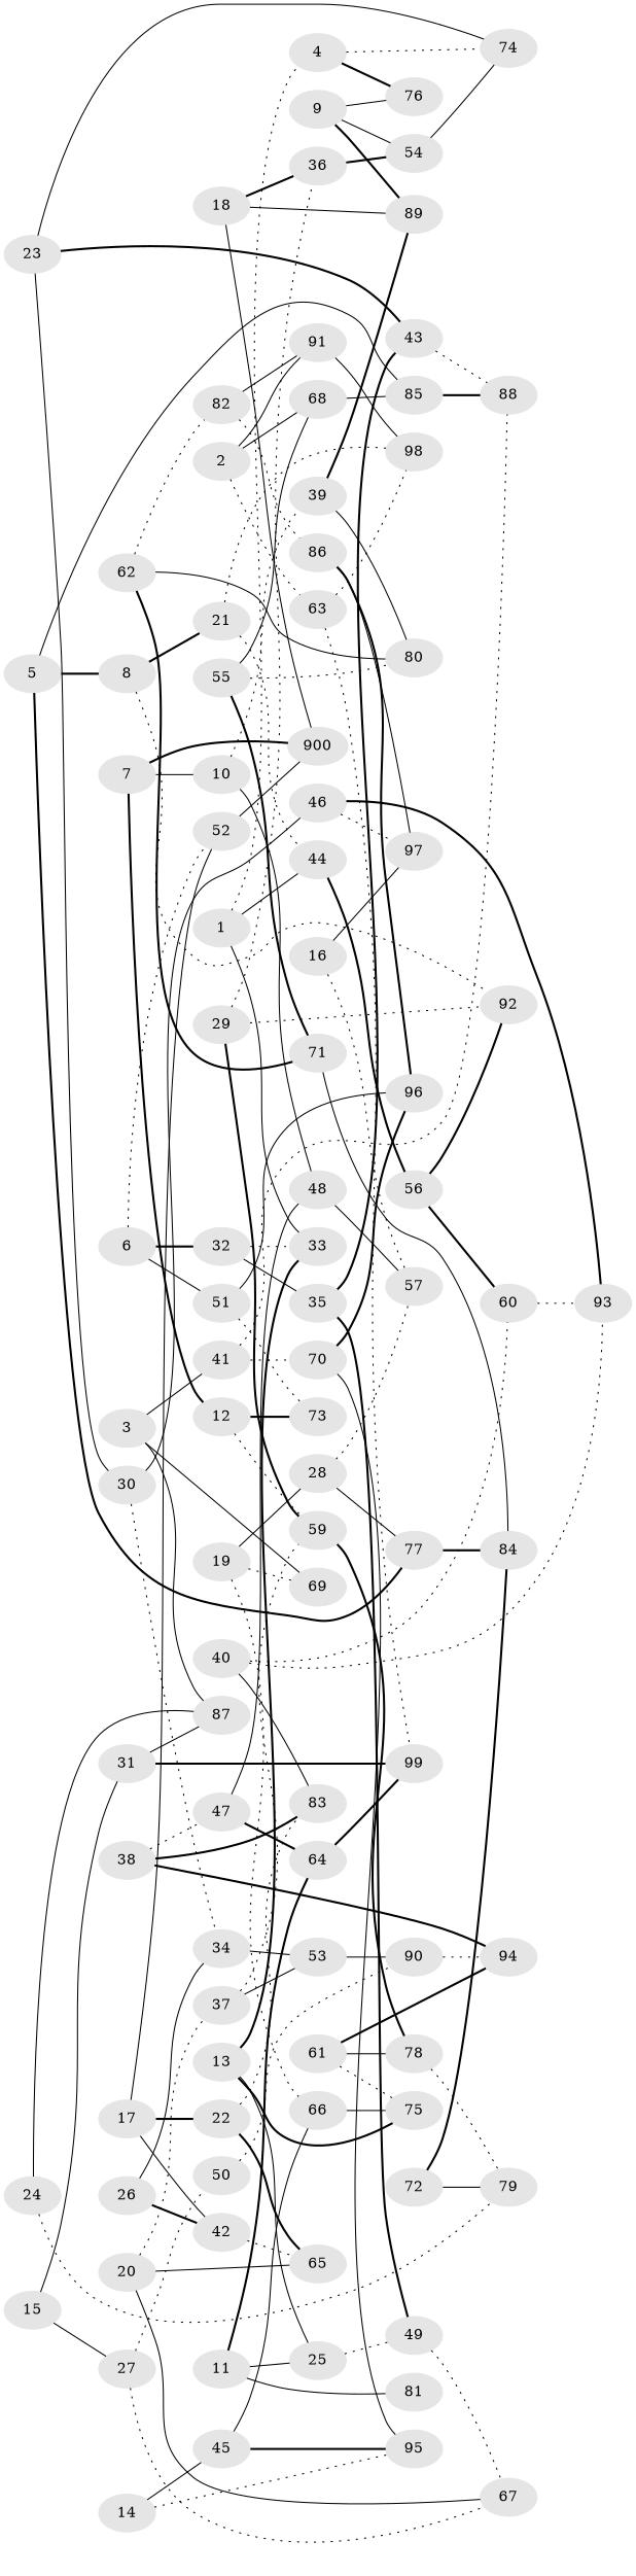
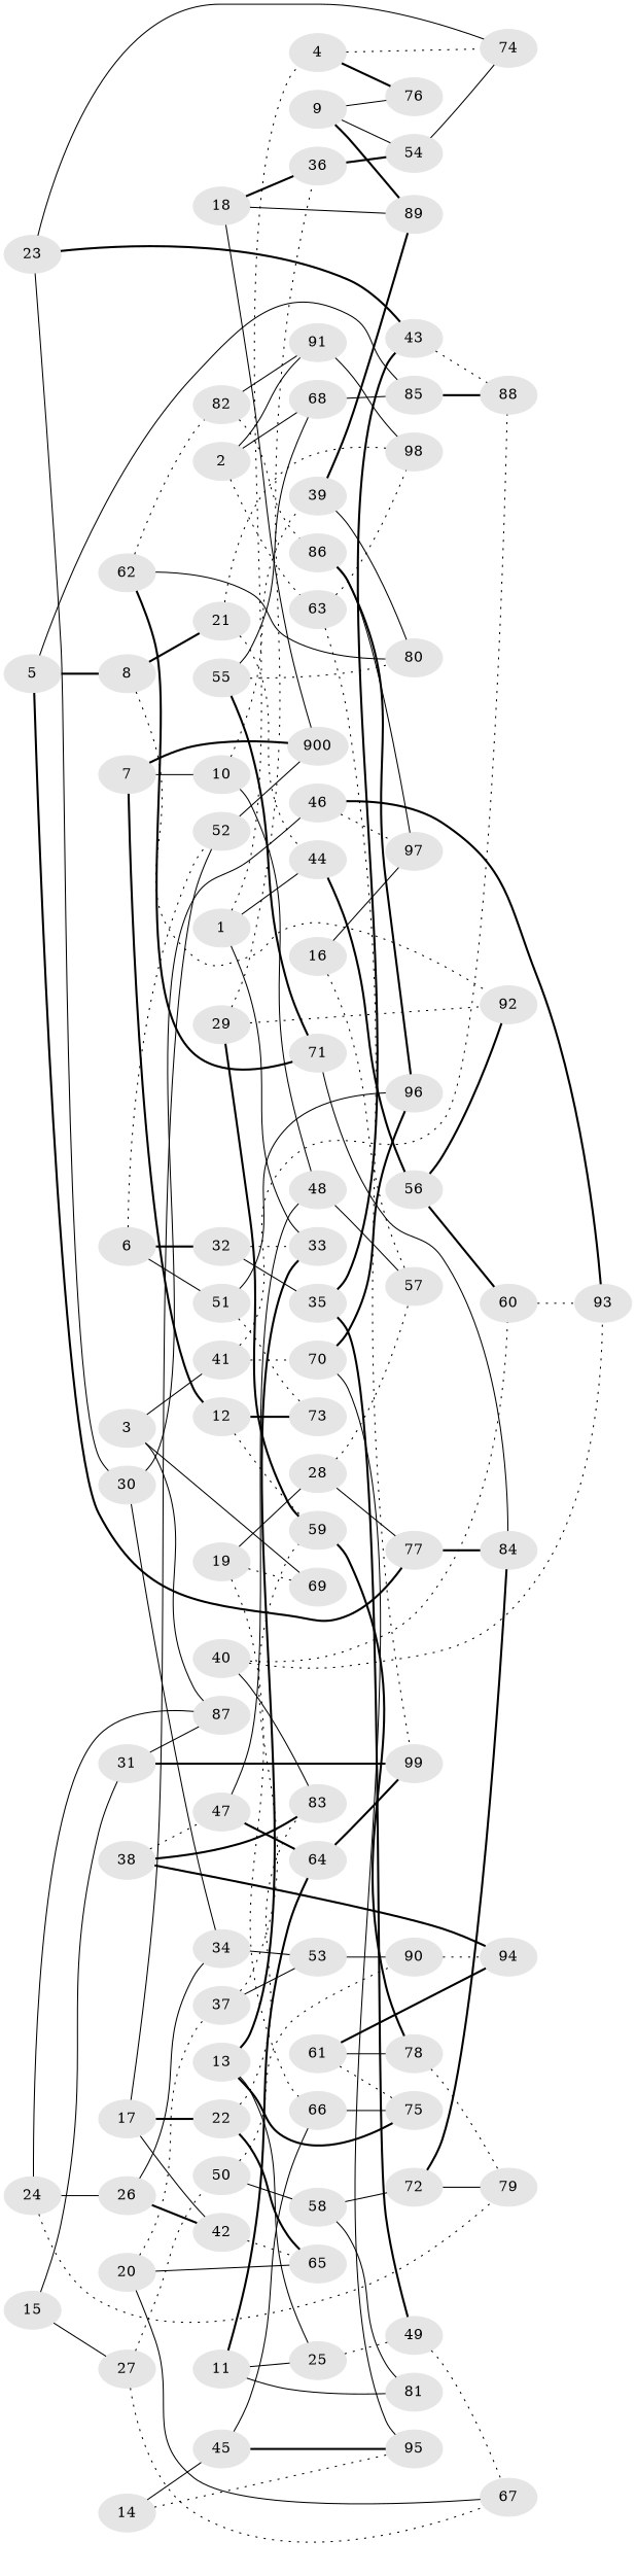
  graph {
    rankdir=LR
    node [color=gray90 style=filled]
    edge [style=solid]
    1
    4
    33
    44
    74
    76
    56
    2
    63
    68
    91
    98
    99
    85
    3
    41
    69
    87
    70
    88
    5
    8
    77
    21
    92
    84
    6
    32
    51
    52
    35
    73
    96
    n34 [label=900]
    7
    10
    12
    39
    48
    59
    9
    54
    89
    80
    57
    11
    25
    64
    81
    49
    78
    13
    75
    14
    45
    95
    16
    97
    66
    15
    27
    31
    67
    50
    17
    22
    42
    65
    83
    18
    36
    19
    28
    20
    37
    53
    23
    30
    43
    34
    46
    24
    26
    79
+   58
    90
    29
    93
    38
    47
    94
    40
    60
    72
    55
    71
    61
    62
    82
    86
    1 -- 4 [style=dotted]
    1 -- 33
    1 -- 44
    4 -- 74 [style=dotted]
    4 -- 76 [style=bold]
    44 -- 56 [style=bold]
    56 -- 92 [style=bold]
    56 -- 60 [style=bold]
    2 -- 63 [style=dotted]
    2 -- 68
    2 -- 91
    63 -- 98 [style=dotted]
    63 -- 99 [style=dotted]
    68 -- 85
    91 -- 98
    85 -- 88 [style=bold]
    3 -- 41
    3 -- 69
    3 -- 87
    41 -- 70 [style=dotted]
    41 -- 88 [style=dotted]
    70 -- 96 [style=bold]
    70 -- 95
    5 -- 85
    5 -- 8 [style=bold]
    5 -- 77 [style=bold]
    8 -- 21 [style=bold]
    8 -- 92 [style=dotted]
    77 -- 84 [style=bold]
    21 -- 44 [style=dotted]
    21 -- 98 [style=dotted]
    6 -- 32 [style=bold]
    6 -- 51
    6 -- 52 [style=dotted]
    32 -- 33 [style=dotted]
    32 -- 35
    51 -- 73 [style=dotted]
    51 -- 96
    52 -- n34
    35 -- 49 [style=bold]
    35 -- 43 [style=bold]
    7 -- n34 [style=bold]
    7 -- 10
    7 -- 12 [style=bold]
    10 -- 39 [style=dotted]
    10 -- 48
    12 -- 73 [style=bold]
    12 -- 59 [style=dotted]
    39 -- 89 [style=bold]
    39 -- 80
    48 -- 57
    59 -- 78 [style=bold]
    9 -- 76
    9 -- 54
    9 -- 89 [style=bold]
    54 -- 74
    11 -- 25
    11 -- 64 [style=bold]
    11 -- 81
    25 -- 49 [style=dotted]
    64 -- 99 [style=bold]
    49 -- 67 [style=dotted]
    78 -- 79 [style=dotted]
    13 -- 33 [style=bold]
    13 -- 25
    13 -- 75 [style=bold]
    14 -- 45
    14 -- 95 [style=dotted]
    45 -- 95 [style=bold]
    45 -- 66
    16 -- 57 [style=dotted]
    16 -- 97
    66 -- 75
    15 -- 27
    15 -- 31
    27 -- 67 [style=dotted]
    27 -- 50 [style=dotted]
    31 -- 99 [style=bold]
    31 -- 87
+   50 -- 58
    50 -- 90 [style=dotted]
    17 -- 52
    17 -- 22 [style=bold]
    17 -- 42
    22 -- 65 [style=bold]
    22 -- 83 [style=dotted]
    42 -- 65 [style=dotted]
    18 -- n34
    18 -- 89
    18 -- 36 [style=bold]
    36 -- 54 [style=bold]
    19 -- 69 [style=dotted]
    19 -- 66 [style=dotted]
    19 -- 28
    28 -- 77
    28 -- 57 [style=dotted]
    20 -- 67
    20 -- 65
    20 -- 37 [style=dotted]
    37 -- 59 [style=dotted]
    37 -- 53
    53 -- 90
    23 -- 74
    23 -- 30
    23 -- 43 [style=bold]
-   30 -- 34 [style=dotted]
+   30 -- 34
    30 -- 46
    43 -- 88 [style=dotted]
    34 -- 53
    46 -- 97 [style=dotted]
    46 -- 93 [style=bold]
    24 -- 87
+   24 -- 26
    24 -- 79 [style=dotted]
    26 -- 42 [style=bold]
    26 -- 34
+   58 -- 81
+   58 -- 72
    90 -- 94 [style=dotted]
    29 -- 92 [style=dotted]
    29 -- 59 [style=bold]
    29 -- 36 [style=dotted]
    38 -- 83 [style=bold]
    38 -- 47 [style=dotted]
    38 -- 94 [style=bold]
    47 -- 48
    47 -- 64 [style=bold]
    40 -- 83
    40 -- 93 [style=dotted]
    40 -- 60 [style=dotted]
    60 -- 93 [style=dotted]
    72 -- 84 [style=bold]
    72 -- 79
    55 -- 68
    55 -- 80 [style=dotted]
    55 -- 71 [style=bold]
    71 -- 84
    61 -- 78
    61 -- 75 [style=dotted]
    61 -- 94 [style=bold]
    62 -- 80
    62 -- 71 [style=bold]
    62 -- 82 [style=dotted]
    82 -- 91
    82 -- 86 [style=dotted]
    86 -- 96 [style=bold]
    86 -- 97
  }
